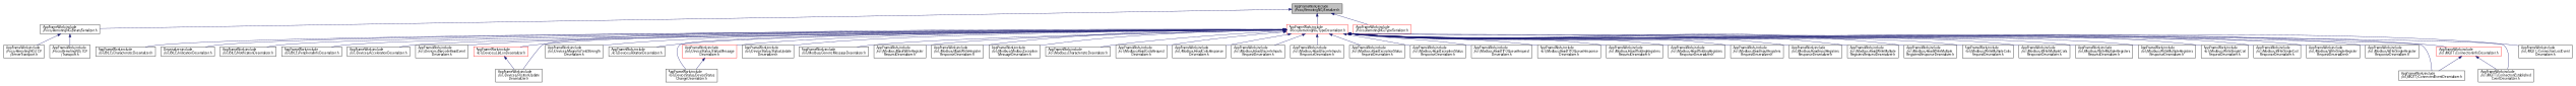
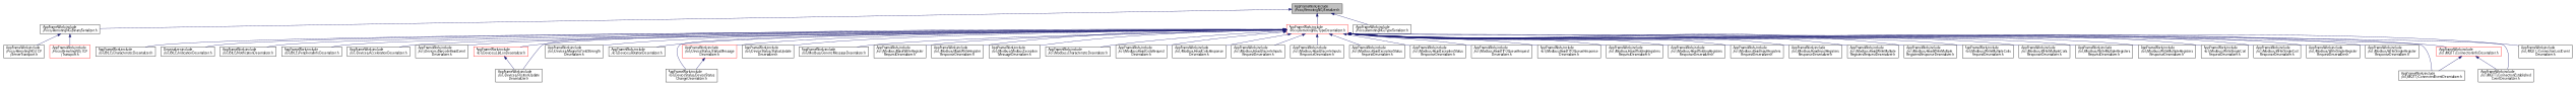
  digraph {
    fontname=Inter
    node [color=black fillcolor=white fontname=Inter fontsize=10 shape=record style=filled]
    edge [color=midnightblue dir=back fontname=Inter fontsize=10 labelfontname=Helvetica labelfontsize=10 style=solid]
    n1 [fillcolor=grey75 fontcolor=black height=0.2 label="AppFrameWork/include\l/Poco/RemotingNG/Serializer.h" width=0.4]
    n2 [height=0.2 label="AppFrameWork/include\l/Poco/RemotingNG/BinarySerializer.h" width=0.4]
    n3 [color=red height=0.2 label="AppFrameWork/include\l/Poco/RemotingNG/TypeDeserializer.h" width=0.4]
-   n4 [color=red height=0.2 label="AppFrameWork/include\l/Poco/RemotingNG/TypeSerializer.h" width=0.4]
+   n4 [height=0.2 label="AppFrameWork/include\l/Poco/RemotingNG/TypeSerializer.h" width=0.4]
    n5 [height=0.2 label="AppFrameWork/include\l/Poco/RemotingNG/TCP\l/ServerTransport.h" width=0.4]
-   n6 [height=0.2 label="AppFrameWork/include\l/Poco/RemotingNG/TCP\l/Transport.h" width=0.4]
+   n6 [color=red height=0.2 label="AppFrameWork/include\l/Poco/RemotingNG/TCP\l/Transport.h" width=0.4]
    n7 [height=0.2 label="AppFrameWork/include\l/IoT/BtLE/CharacteristicDeserializer.h" width=0.4]
    n8 [height=0.2 label="Deserializer/include\l/IoT/BtLE/IndicationDeserializer.h" width=0.4]
    n9 [height=0.2 label="AppFrameWork/include\l/IoT/BtLE/NotificationDeserializer.h" width=0.4]
    n10 [height=0.2 label="AppFrameWork/include\l/IoT/BtLE/PeripheralInfoDeserializer.h" width=0.4]
    n11 [height=0.2 label="AppFrameWork/include\l/IoT/Devices/AccelerationDeserializer.h" width=0.4]
    n12 [height=0.2 label="AppFrameWork/include\l/IoT/Devices/BarcodeReadEvent\lDeserializer.h" width=0.4]
    n13 [color=red height=0.2 label="AppFrameWork/include\l/IoT/Devices/LatLonDeserializer.h" width=0.4]
    n14 [height=0.2 label="AppFrameWork/include\l/IoT/Devices/PositionUpdate\lDeserializer.h" width=0.4]
    n15 [height=0.2 label="AppFrameWork/include\l/IoT/Devices/MagneticFieldStrength\lDeserializer.h" width=0.4]
    n16 [height=0.2 label="AppFrameWork/include\l/IoT/Devices/RotationDeserializer.h" width=0.4]
    n17 [height=0.2 label="AppFrameWork/include\l/IoT/DeviceStatus/DeviceStatus\lChangeDeserializer.h" width=0.4]
    n18 [color=red height=0.2 label="AppFrameWork/include\l/IoT/DeviceStatus/StatusMessage\lDeserializer.h" width=0.4]
    n19 [height=0.2 label="AppFrameWork/include\l/IoT/DeviceStatus/StatusUpdate\lDeserializer.h" width=0.4]
    n20 [height=0.2 label="AppFrameWork/include\l/IoT/Modbus/GenericMessageDeserializer.h" width=0.4]
    n21 [height=0.2 label="AppFrameWork/include\l/IoT/Modbus/MaskWriteRegister\lRequestDeserializer.h" width=0.4]
    n22 [height=0.2 label="AppFrameWork/include\l/IoT/Modbus/MaskWriteRegister\lResponseDeserializer.h" width=0.4]
    n23 [height=0.2 label="AppFrameWork/include\l/IoT/Modbus/ModbusException\lMessageDeserializer.h" width=0.4]
    n24 [height=0.2 label="AppFrameWork/include\l/IoT/Modbus/CharacteristicDeserializer.h" width=0.4]
    n25 [height=0.2 label="AppFrameWork/include\l/IoT/Modbus/ReadCoilsRequest\lDeserializer.h" width=0.4]
    n26 [height=0.2 label="AppFrameWork/include\l/IoT/Modbus/ReadCoilsResponse\lDeserializer.h" width=0.4]
    n27 [height=0.2 label="AppFrameWork/include\l/IoT/Modbus/ReadDiscreteInputs\lRequestDeserializer.h" width=0.4]
    n28 [height=0.2 label="AppFrameWork/include\l/IoT/Modbus/ReadDiscreteInputs\lResponseDeserializer.h" width=0.4]
    n29 [height=0.2 label="AppFrameWork/include\l/IoT/Modbus/ReadExceptionStatus\lRequestDeserializer.h" width=0.4]
    n30 [height=0.2 label="AppFrameWork/include\l/IoT/Modbus/ReadExceptionStatus\lResponseDeserializer.h" width=0.4]
    n31 [height=0.2 label="AppFrameWork/include\l/IoT/Modbus/ReadFIFOQueueRequest\lDeserializer.h" width=0.4]
    n32 [height=0.2 label="AppFrameWork/include\l/IoT/Modbus/ReadFIFOQueueResponse\lDeserializer.h" width=0.4]
    n33 [height=0.2 label="AppFrameWork/include\l/IoT/Modbus/ReadHoldingRegisters\lRequestDeserializer.h" width=0.4]
    n34 [height=0.2 label="AppFrameWork/include\l/IoT/Modbus/ReadHoldingRegisters\lResponseDeserializer.h" width=0.4]
    n35 [height=0.2 label="AppFrameWork/include\l/IoT/Modbus/ReadInputRegisters\lRequestDeserializer.h" width=0.4]
    n36 [height=0.2 label="AppFrameWork/include\l/IoT/Modbus/ReadInputRegisters\lResponseDeserializer.h" width=0.4]
    n37 [height=0.2 label="AppFrameWork/include\l/IoT/Modbus/ReadWriteMultiple\lRegistersRequestDeserializer.h" width=0.4]
    n38 [height=0.2 label="AppFrameWork/include\l/IoT/Modbus/ReadWriteMultiple\lRegistersResponseDeserializer.h" width=0.4]
    n39 [height=0.2 label="AppFrameWork/include\l/IoT/Modbus/WriteMultipleCoils\lRequestDeserializer.h" width=0.4]
    n40 [height=0.2 label="AppFrameWork/include\l/IoT/Modbus/WriteMultipleCoils\lResponseDeserializer.h" width=0.4]
    n41 [height=0.2 label="AppFrameWork/include\l/IoT/Modbus/WriteMultipleRegisters\lRequestDeserializer.h" width=0.4]
    n42 [height=0.2 label="AppFrameWork/include\l/IoT/Modbus/WriteMultipleRegisters\lResponseDeserializer.h" width=0.4]
    n43 [height=0.2 label="AppFrameWork/include\l/IoT/Modbus/WriteSingleCoil\lRequestDeserializer.h" width=0.4]
    n44 [height=0.2 label="AppFrameWork/include\l/IoT/Modbus/WriteSingleCoil\lResponseDeserializer.h" width=0.4]
    n45 [height=0.2 label="AppFrameWork/include\l/IoT/Modbus/WriteSingleRegister\lRequestDeserializer.h" width=0.4]
    n46 [height=0.2 label="AppFrameWork/include\l/IoT/Modbus/WriteSingleRegister\lResponseDeserializer.h" width=0.4]
    n47 [height=0.2 label="AppFrameWork/include\l/IoT/MQTT/ConnectedEventDeserializer.h" width=0.4]
    n48 [height=0.2 label="AppFrameWork/include\l/IoT/MQTT/ConnectionEstablished\lEventDeserializer.h" width=0.4]
    n49 [color=red height=0.2 label="AppFrameWork/include\l/IoT/MQTT/ConnectionInfoDeserializer.h" width=0.4]
    n50 [height=0.2 label="AppFrameWork/include\l/IoT/MQTT/ConnectionLostEvent\lDeserializer.h" width=0.4]
    n1 -> n2
    n1 -> n3
    n1 -> n4
    n2 -> n5
    n2 -> n6
    n3 -> n7
    n3 -> n8
    n3 -> n9
    n3 -> n10
    n3 -> n11
    n3 -> n12
    n3 -> n13
    n3 -> n14
    n3 -> n15
    n3 -> n16
    n3 -> n17
    n3 -> n18
    n3 -> n19
    n3 -> n20
    n3 -> n21
    n3 -> n22
    n3 -> n23
    n3 -> n24
    n3 -> n25
    n3 -> n26
    n3 -> n27
    n3 -> n28
    n3 -> n29
    n3 -> n30
    n3 -> n31
    n3 -> n32
    n3 -> n33
    n3 -> n34
    n3 -> n35
    n3 -> n36
    n3 -> n37
    n3 -> n38
    n3 -> n39
    n3 -> n40
    n3 -> n41
    n3 -> n42
    n3 -> n43
    n3 -> n44
    n3 -> n45
    n3 -> n46
    n3 -> n47
    n3 -> n48
    n3 -> n49
    n3 -> n50
    n13 -> n14
    n18 -> n17
    n49 -> n47
    n49 -> n48
  }
